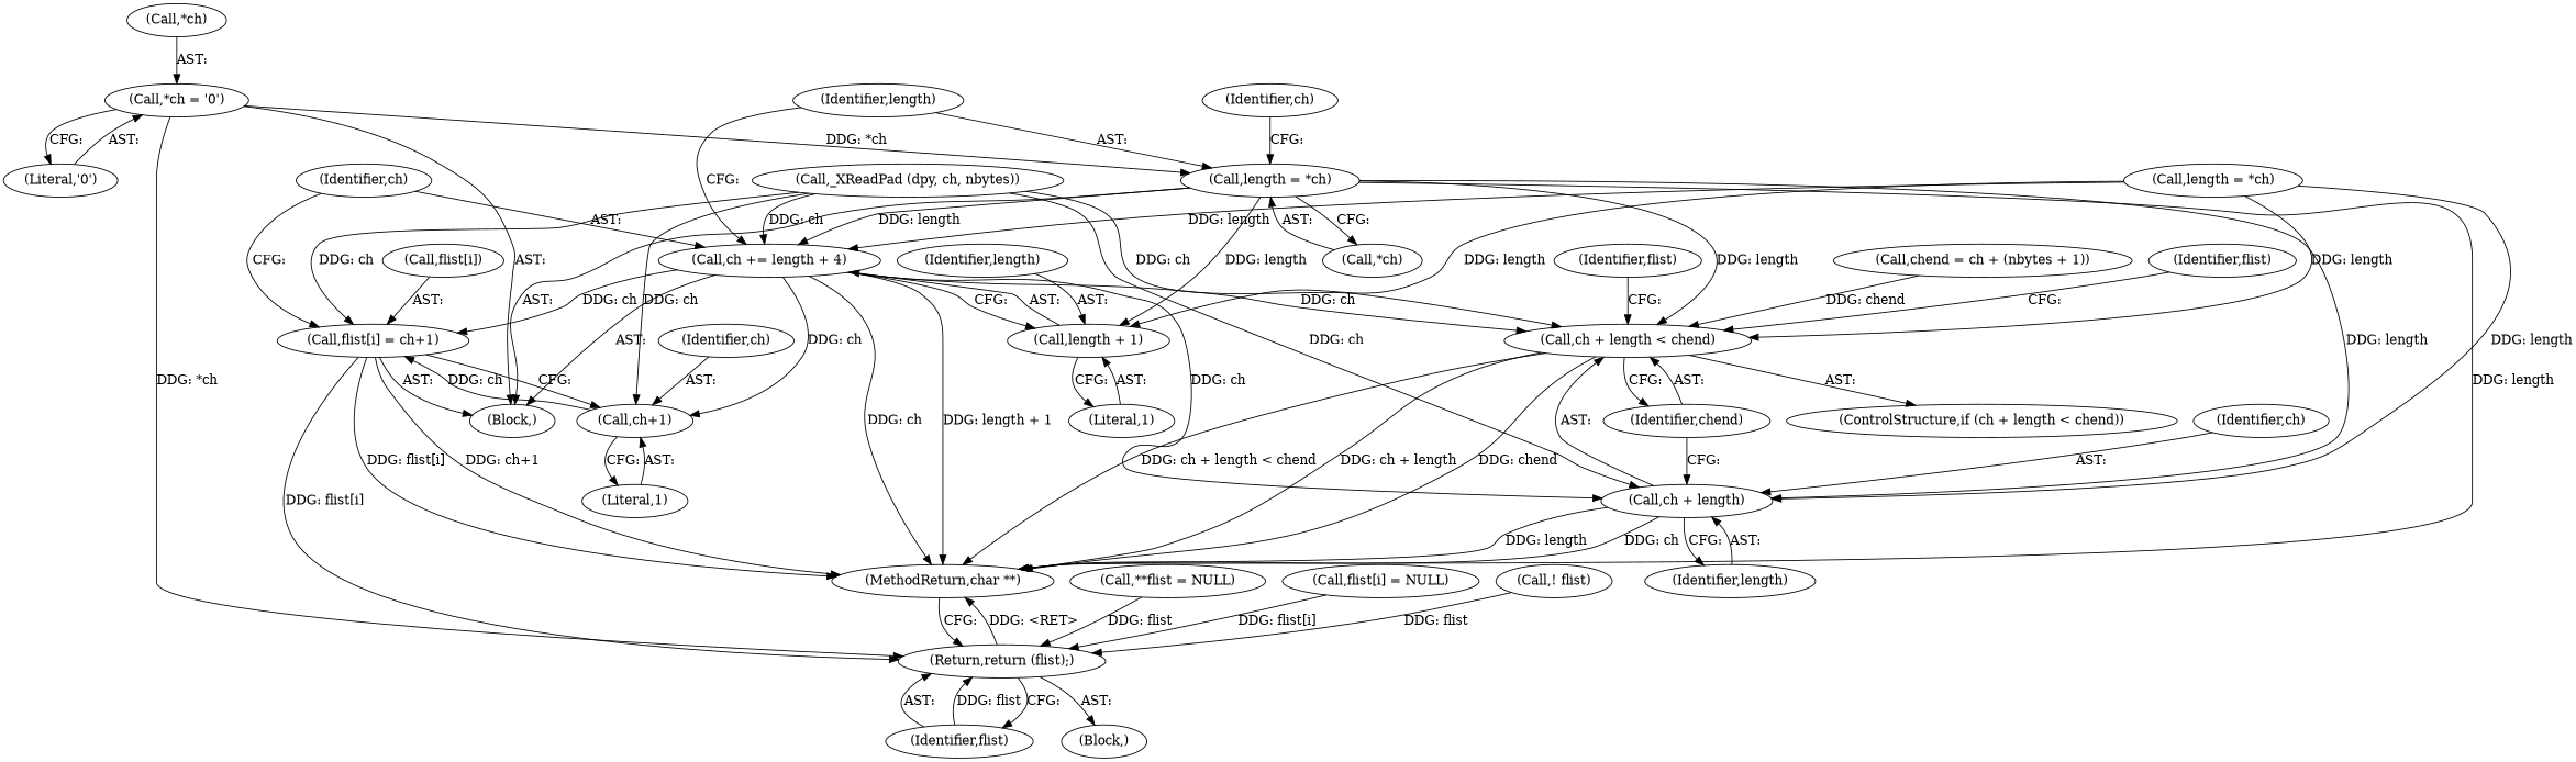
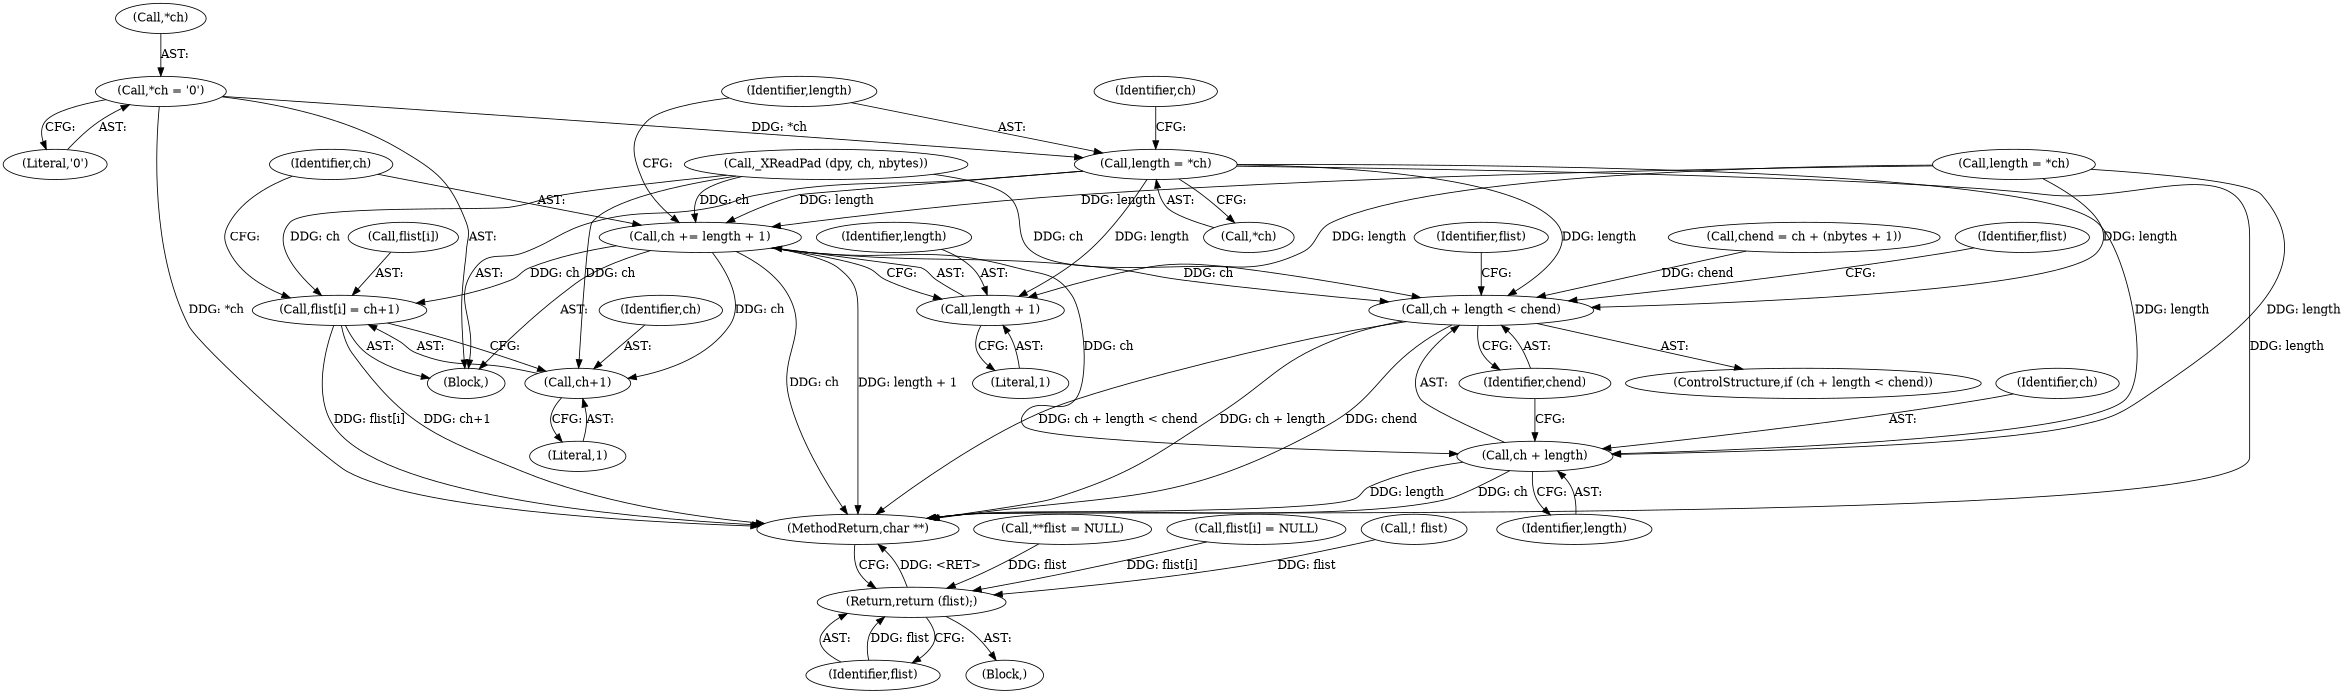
  digraph {
    n1 [label="(Call,*ch = '\0')"]
    n2 [label="(Call,length = *ch)"]
    n3 [label="(Literal,'\0')"]
    n4 [label="(Block,)"]
    n5 [label="(MethodReturn,char **)"]
    n6 [label="(Call,ch + length < chend)"]
    n7 [label="(Call,ch + length)"]
-   n8 [label="(Call,ch += length + 4)"]
+   n8 [label="(Call,ch += length + 1)"]
    n9 [label="(Call,length + 1)"]
    n10 [label="(Call,*ch)"]
    n11 [label="(Return,return (flist);)"]
    n12 [label="(Identifier,chend)"]
    n13 [label="(ControlStructure,if (ch + length < chend))"]
    n14 [label="(Identifier,length)"]
    n15 [label="(Call,flist[i] = ch+1)"]
    n16 [label="(Call,ch+1)"]
    n17 [label="(Literal,1)"]
    n18 [label="(Literal,1)"]
    n19 [label="(Identifier,flist)"]
    n20 [label="(Block,)"]
    n21 [label="(Call,chend = ch + (nbytes + 1))"]
    n22 [label="(Call,length = *ch)"]
    n23 [label="(Identifier,length)"]
    n24 [label="(Identifier,flist)"]
    n25 [label="(Call,flist[i])"]
    n26 [label="(Call,**flist = NULL)"]
    n27 [label="(Identifier,ch)"]
    n28 [label="(Call,*ch)"]
    n29 [label="(Identifier,ch)"]
    n30 [label="(Identifier,ch)"]
    n31 [label="(Call,flist[i] = NULL)"]
    n32 [label="(Identifier,ch)"]
    n33 [label="(Identifier,flist)"]
    n34 [label="(Identifier,length)"]
    n35 [label="(Call,! flist)"]
    n36 [label="(Call,_XReadPad (dpy, ch, nbytes))"]
    n1 -> n2 [label="DDG: *ch"]
    n1 -> n3 [label="CFG: "]
    n1 -> n4 [label="AST: "]
-   n1 -> n11 [label="DDG: *ch"]
+   n1 -> n5 [label="DDG: *ch"]
    n2 -> n4 [label="AST: "]
    n2 -> n5 [label="DDG: length"]
    n2 -> n6 [label="DDG: length"]
    n2 -> n7 [label="DDG: length"]
    n2 -> n8 [label="DDG: length"]
    n2 -> n9 [label="DDG: length"]
    n2 -> n10 [label="CFG: "]
    n3 -> n1 [label="AST: "]
    n5 -> n11 [label="CFG: "]
    n6 -> n5 [label="DDG: ch + length"]
    n6 -> n5 [label="DDG: chend"]
    n6 -> n5 [label="DDG: ch + length < chend"]
    n6 -> n12 [label="CFG: "]
    n6 -> n13 [label="AST: "]
    n7 -> n5 [label="DDG: ch"]
    n7 -> n5 [label="DDG: length"]
    n7 -> n6 [label="AST: "]
    n7 -> n14 [label="CFG: "]
    n8 -> n4 [label="AST: "]
    n8 -> n5 [label="DDG: length + 1"]
    n8 -> n5 [label="DDG: ch"]
    n8 -> n6 [label="DDG: ch"]
    n8 -> n7 [label="DDG: ch"]
    n8 -> n9 [label="CFG: "]
    n8 -> n15 [label="DDG: ch"]
    n8 -> n16 [label="DDG: ch"]
    n9 -> n8 [label="AST: "]
    n9 -> n17 [label="CFG: "]
    n10 -> n2 [label="AST: "]
    n11 -> n5 [label="DDG: <RET>"]
    n11 -> n19 [label="CFG: "]
    n11 -> n20 [label="AST: "]
    n12 -> n6 [label="AST: "]
    n12 -> n7 [label="CFG: "]
    n14 -> n7 [label="AST: "]
    n15 -> n4 [label="AST: "]
    n15 -> n5 [label="DDG: ch+1"]
    n15 -> n5 [label="DDG: flist[i]"]
-   n15 -> n11 [label="DDG: flist[i]"]
    n15 -> n16 [label="CFG: "]
-   n16 -> n15 [label="DDG: ch"]
+   n16 -> n15 [label="AST: "]
    n16 -> n18 [label="CFG: "]
    n17 -> n9 [label="AST: "]
    n18 -> n16 [label="AST: "]
    n19 -> n11 [label="AST: "]
    n19 -> n11 [label="DDG: flist"]
    n21 -> n6 [label="DDG: chend"]
    n22 -> n6 [label="DDG: length"]
    n22 -> n7 [label="DDG: length"]
    n22 -> n8 [label="DDG: length"]
    n22 -> n9 [label="DDG: length"]
    n23 -> n9 [label="AST: "]
    n24 -> n6 [label="CFG: "]
    n25 -> n15 [label="AST: "]
    n26 -> n11 [label="DDG: flist"]
    n27 -> n2 [label="CFG: "]
    n28 -> n1 [label="AST: "]
    n29 -> n8 [label="AST: "]
    n29 -> n15 [label="CFG: "]
    n30 -> n7 [label="AST: "]
    n31 -> n11 [label="DDG: flist[i]"]
    n32 -> n16 [label="AST: "]
    n33 -> n6 [label="CFG: "]
    n34 -> n2 [label="AST: "]
    n34 -> n8 [label="CFG: "]
    n35 -> n11 [label="DDG: flist"]
    n36 -> n6 [label="DDG: ch"]
-   n36 -> n7 [label="DDG: ch"]
    n36 -> n8 [label="DDG: ch"]
    n36 -> n15 [label="DDG: ch"]
    n36 -> n16 [label="DDG: ch"]
  }
